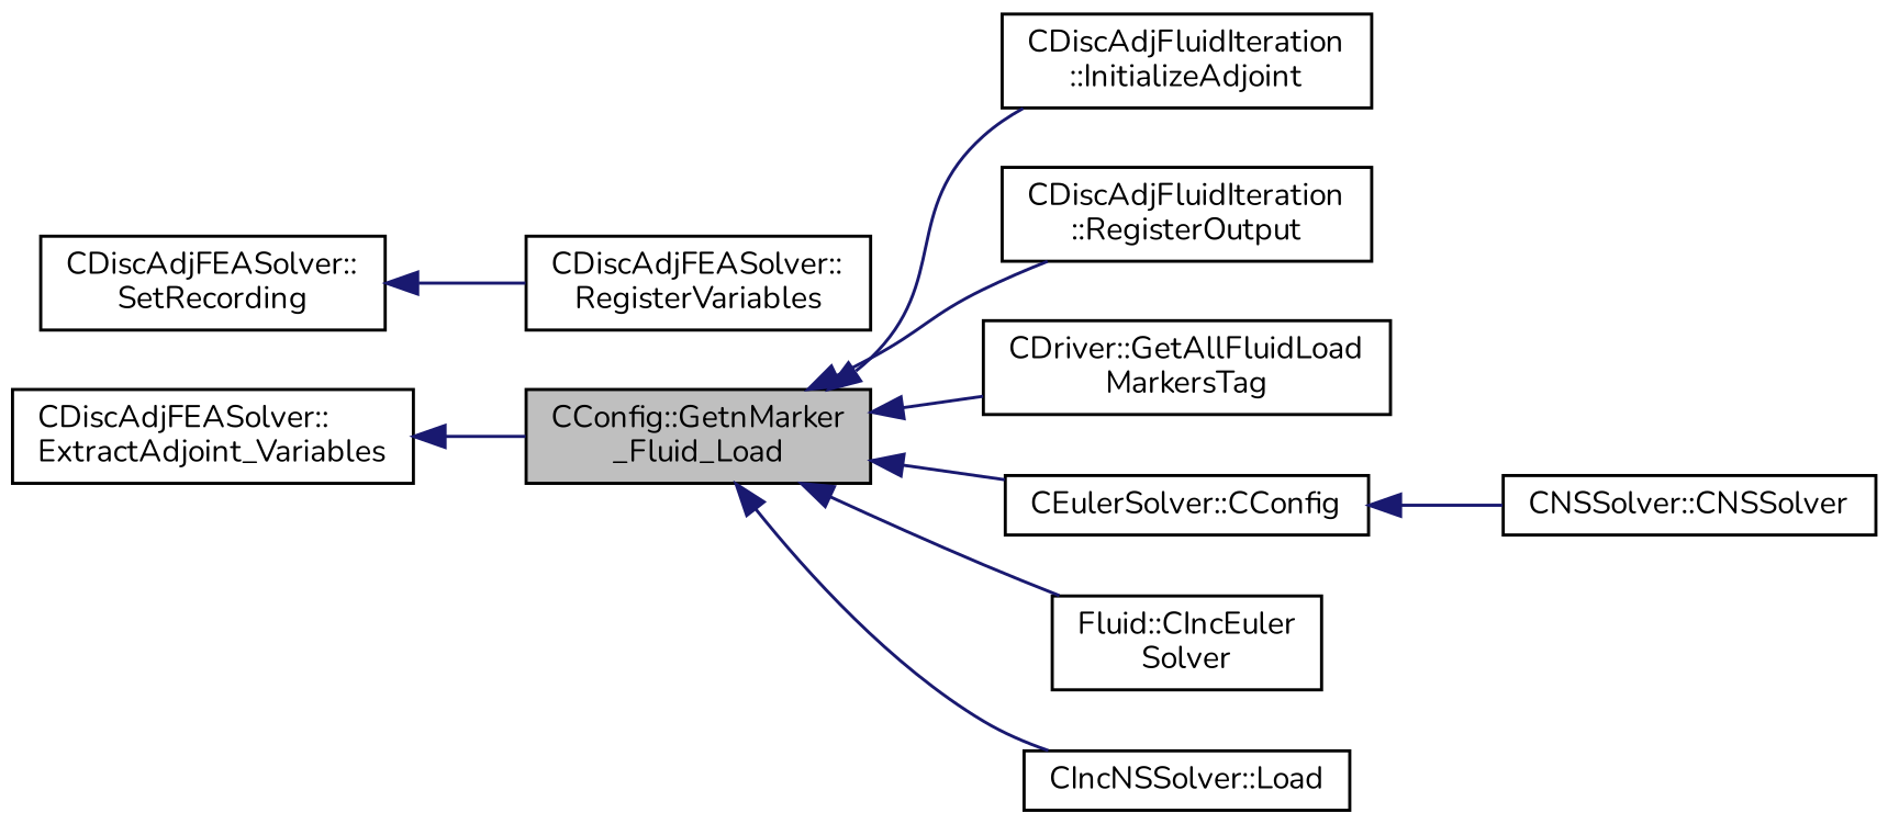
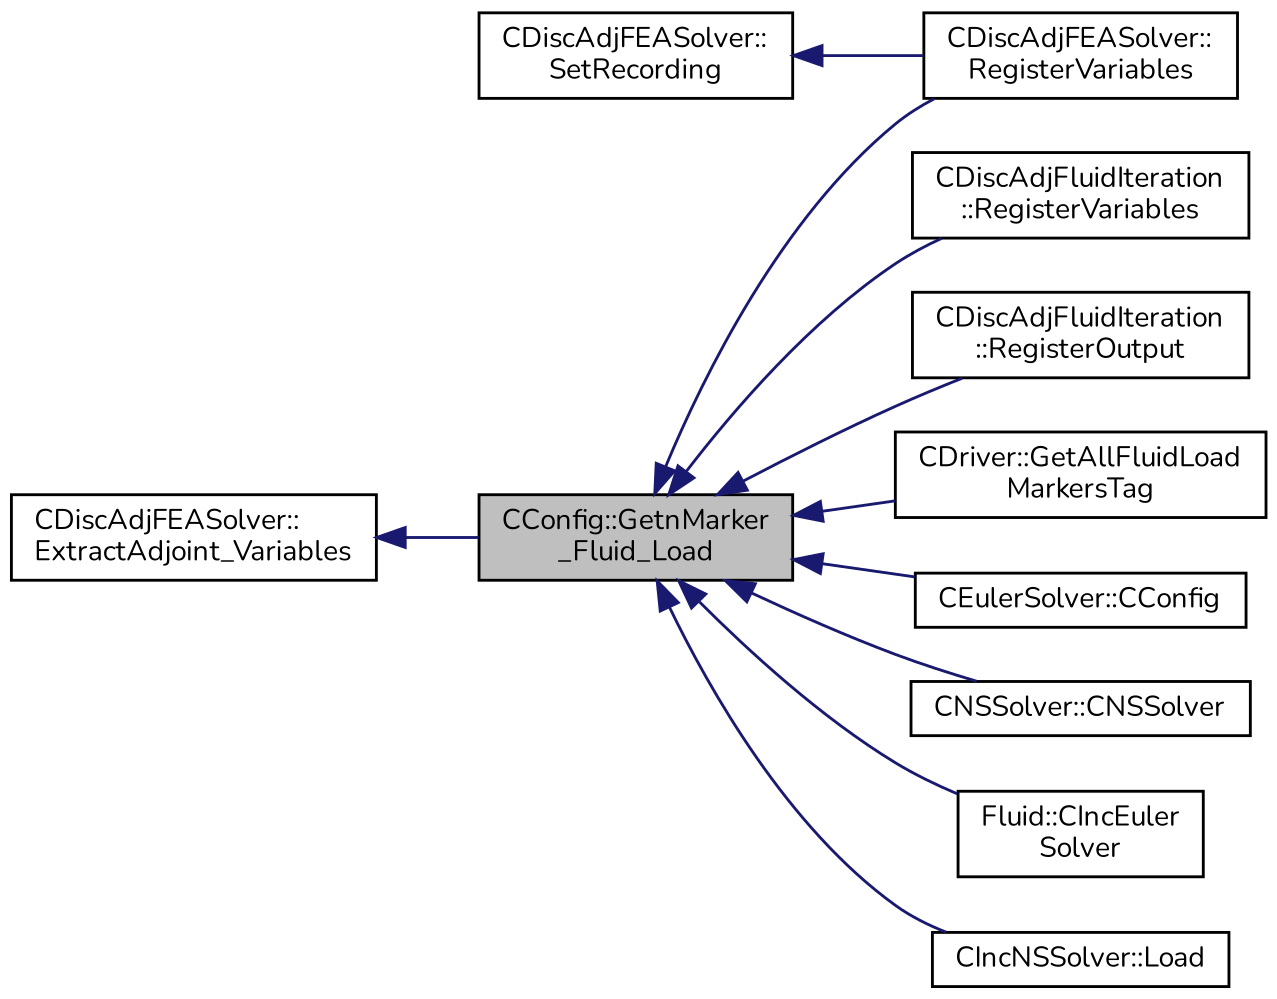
  digraph {
    fontname=Nunito
    rankdir=LR
    node [color=black fillcolor=white fontname=Nunito fontsize=10 shape=record style=filled]
    edge [color=midnightblue dir=back fontname=Nunito fontsize=10 labelfontname=Helvetica labelfontsize=10 style=solid]
    n1 [fillcolor=grey75 fontcolor=black height=0.2 label="CConfig::GetnMarker\l_Fluid_Load" width=0.4]
-   n2 [height=0.2 label="CDiscAdjFluidIteration\l::InitializeAdjoint" width=0.4]
+   n2 [height=0.2 label="CDiscAdjFluidIteration\l::RegisterVariables" width=0.4]
    n3 [height=0.2 label="CDiscAdjFluidIteration\l::RegisterOutput" width=0.4]
    n4 [height=0.2 label="CDriver::GetAllFluidLoad\lMarkersTag" width=0.4]
    n5 [height=0.2 label="CDiscAdjFEASolver::\lRegisterVariables" width=0.4]
    n6 [height=0.2 label="CEulerSolver::CConfig" width=0.4]
    n7 [height=0.2 label="CNSSolver::CNSSolver" width=0.4]
    n8 [height=0.2 label="Fluid::CIncEuler\lSolver" width=0.4]
    n9 [height=0.2 label="CIncNSSolver::Load" width=0.4]
    n10 [height=0.2 label="CDiscAdjFEASolver::\lExtractAdjoint_Variables" width=0.4]
    n11 [height=0.2 label="CDiscAdjFEASolver::\lSetRecording" width=0.4]
    n1 -> n2
    n1 -> n3
    n1 -> n4
+   n1 -> n5
    n1 -> n6
-   n6 -> n7
+   n1 -> n7
    n1 -> n8
    n1 -> n9
    n10 -> n1
    n11 -> n5
  }
